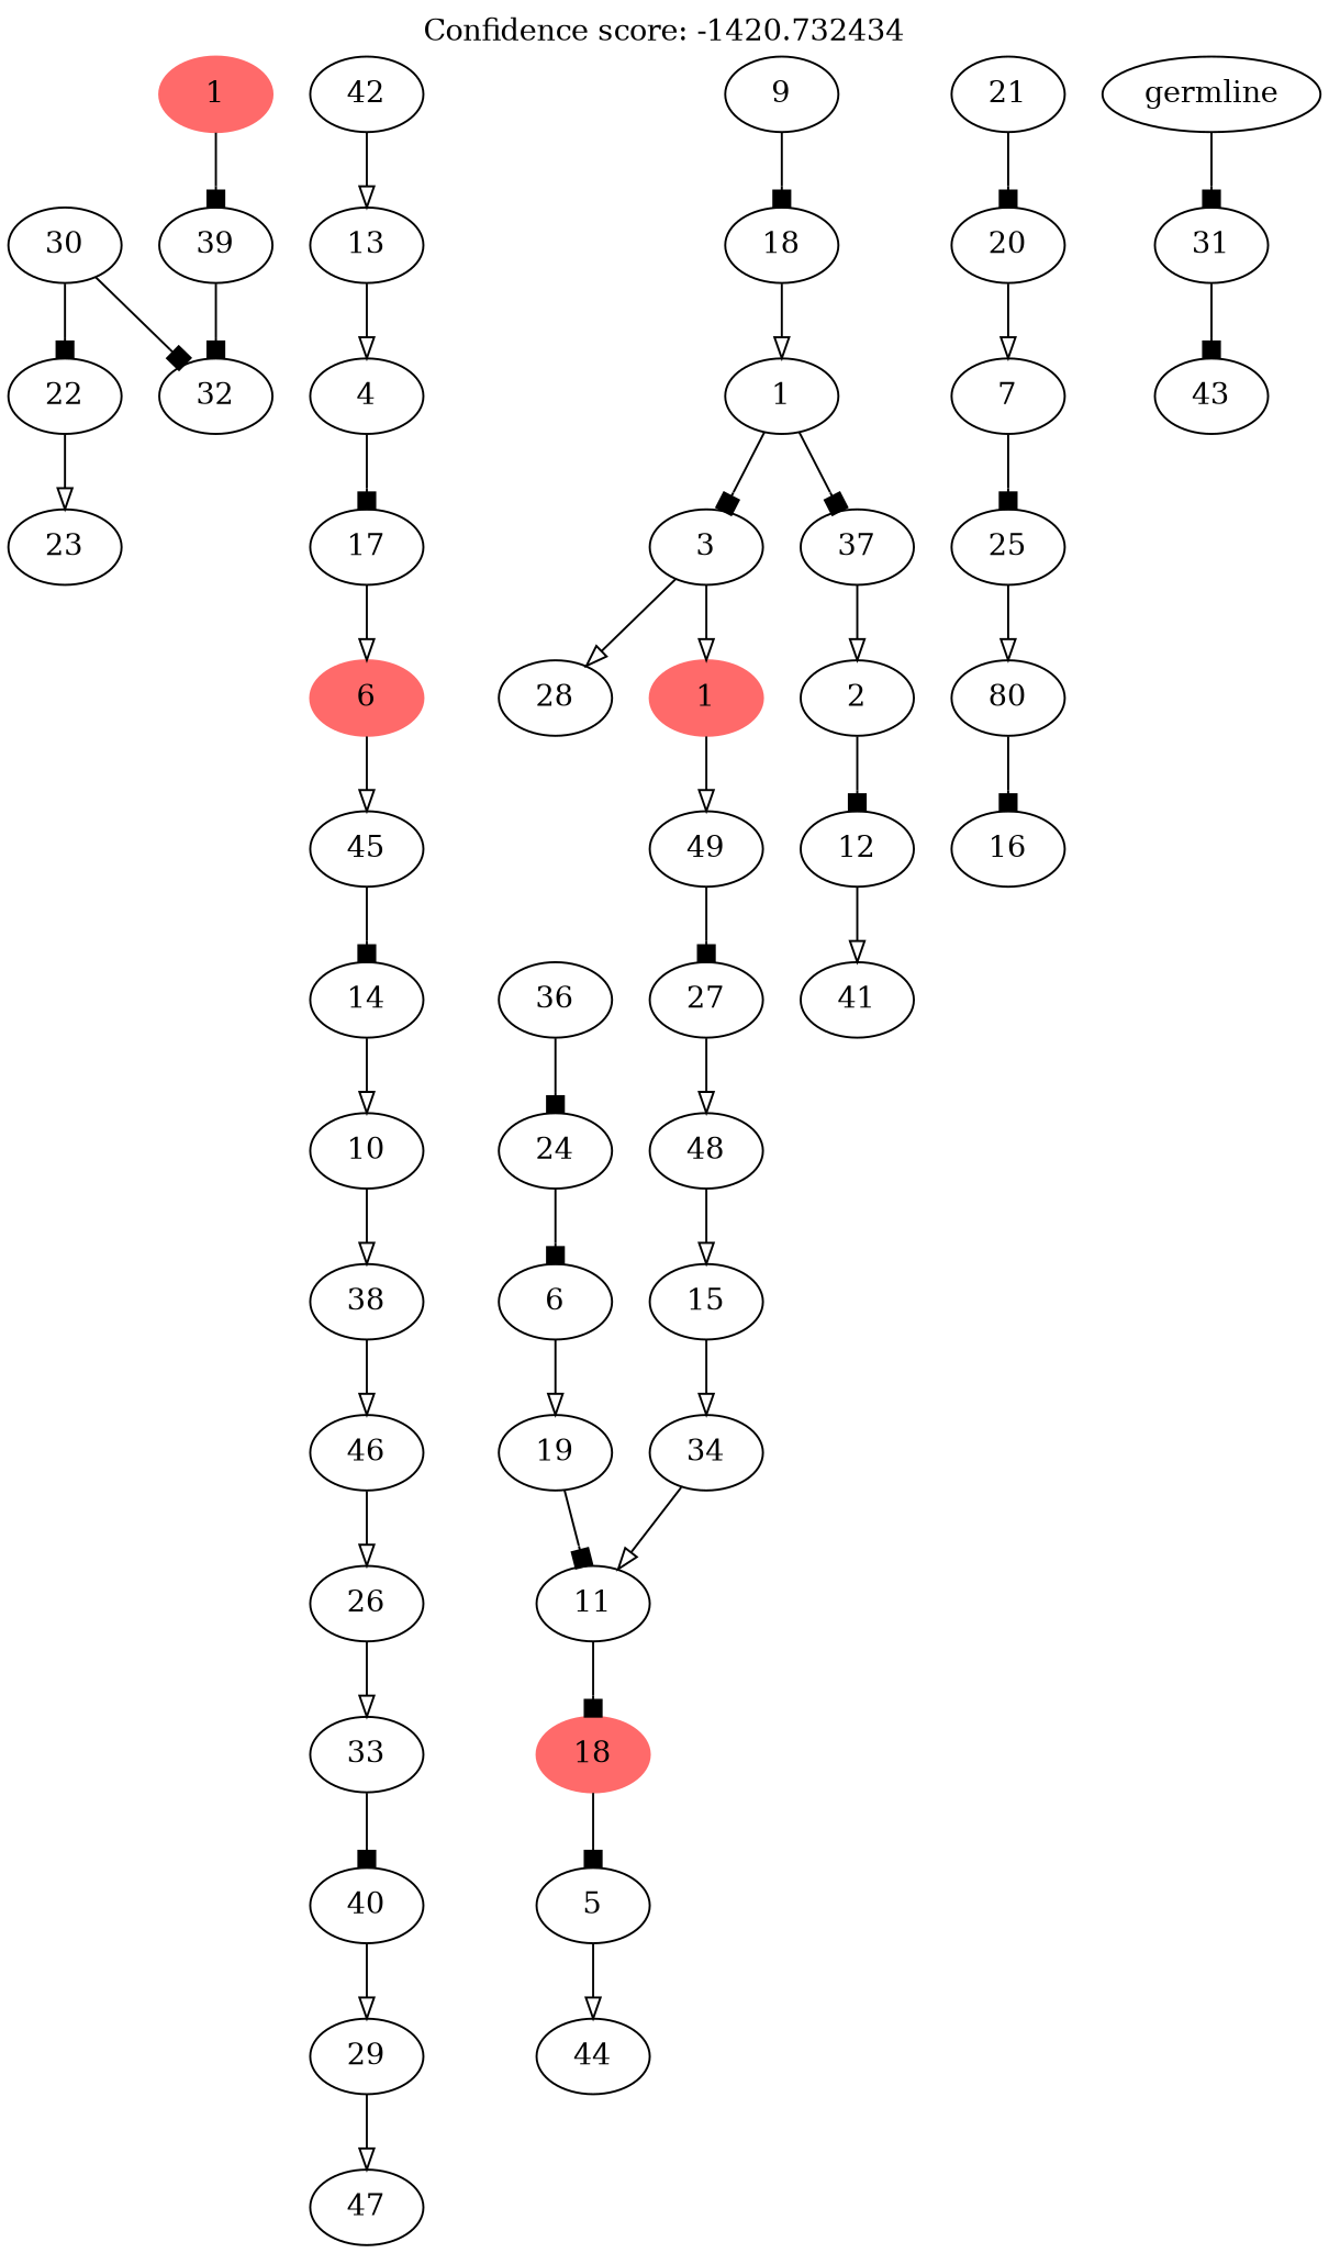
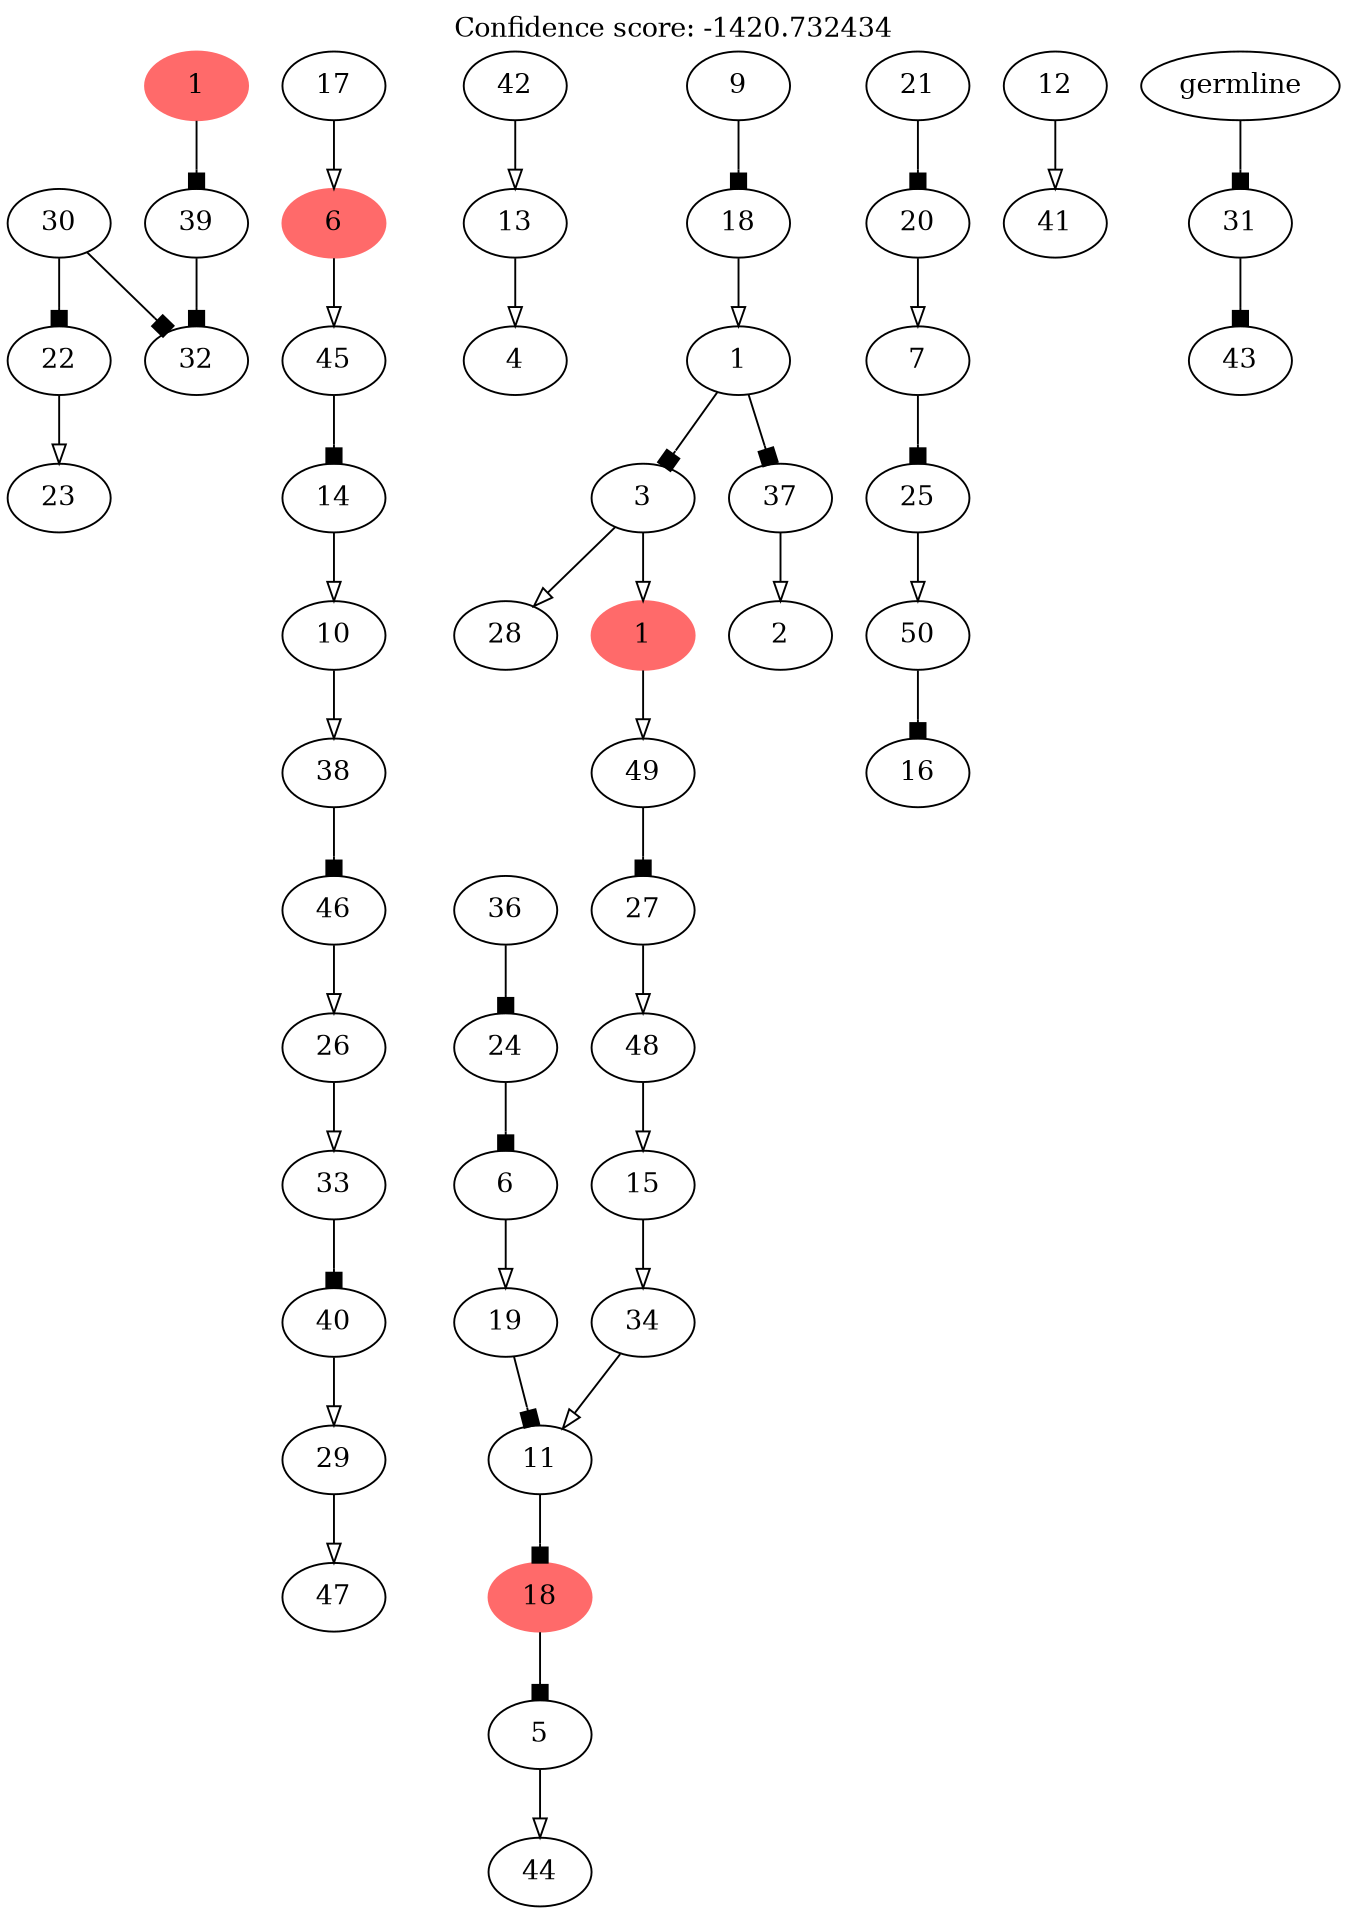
  digraph {
    label="Confidence score: -1420.732434"
    labelloc=t
    edge [arrowhead=onormal]
    n1 [label=22]
    n2 [label=23]
    n3 [label=30]
    n4 [label=32]
    n5 [label=39]
    n6 [color=indianred1 label=1 style=filled]
    n7 [label=29]
    n8 [label=47]
    n9 [label=40]
    n10 [label=33]
    n11 [label=26]
    n12 [label=46]
    n13 [label=38]
    n14 [label=10]
    n15 [label=14]
    n16 [label=45]
    n17 [color=indianred1 label=6 style=filled]
    n18 [label=17]
    n19 [label=4]
    n20 [label=13]
    n21 [label=42]
    n22 [label=44]
    n23 [label=5]
    n24 [color=indianred1 label=18 style=filled]
    n25 [label=11]
    n26 [label=19]
    n27 [label=6]
    n28 [label=24]
    n29 [label=36]
    n30 [label=28]
-   n31 [label=80]
+   n31 [label=50]
    n32 [label=16]
    n33 [label=25]
    n34 [label=7]
    n35 [label=20]
    n36 [label=21]
    n37 [label=34]
    n38 [label=15]
    n39 [label=48]
    n40 [label=27]
    n41 [label=49]
    n42 [color=indianred1 label=1 style=filled]
    n43 [label=3]
    n44 [label=12]
    n45 [label=41]
    n46 [label=2]
    n47 [label=37]
    n48 [label=1]
    n49 [label=18]
    n50 [label=9]
    n51 [label=43]
    n52 [label=31]
    n53 [label=germline]
    n1 -> n2
    n3 -> n1 [arrowhead=box]
    n3 -> n4 [arrowhead=box]
    n5 -> n4 [arrowhead=box]
    n6 -> n5 [arrowhead=box]
    n7 -> n8
    n9 -> n7
    n10 -> n9 [arrowhead=box]
    n11 -> n10
    n12 -> n11
-   n13 -> n12
+   n13 -> n12 [arrowhead=box]
    n14 -> n13
    n15 -> n14
    n16 -> n15 [arrowhead=box]
    n17 -> n16
    n18 -> n17
-   n19 -> n18 [arrowhead=box]
    n20 -> n19
    n21 -> n20
    n23 -> n22
    n24 -> n23 [arrowhead=box]
    n25 -> n24 [arrowhead=box]
    n26 -> n25 [arrowhead=box]
    n27 -> n26
    n28 -> n27 [arrowhead=box]
    n29 -> n28 [arrowhead=box]
    n31 -> n32 [arrowhead=box]
    n33 -> n31
    n34 -> n33 [arrowhead=box]
    n35 -> n34
    n36 -> n35 [arrowhead=box]
    n37 -> n25
    n38 -> n37
    n39 -> n38
    n40 -> n39
    n41 -> n40 [arrowhead=box]
    n42 -> n41
    n43 -> n30
    n43 -> n42
    n44 -> n45
-   n46 -> n44 [arrowhead=box]
    n47 -> n46
    n48 -> n43 [arrowhead=box]
    n48 -> n47 [arrowhead=box]
    n49 -> n48
    n50 -> n49 [arrowhead=box]
    n52 -> n51 [arrowhead=box]
    n53 -> n52 [arrowhead=box]
  }
